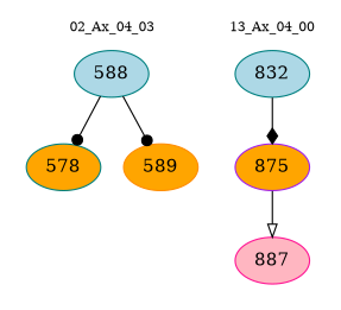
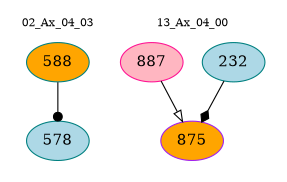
  digraph {
    node [color=teal fillcolor=orange style=filled]
    edge [arrowhead=dot color=black]
-   n1 [fillcolor=lightblue label=588]
-   n2 [label=578]
-   n3 [color=darkorange label=589]
+   n1 [label=588]
+   n2 [fillcolor=lightblue label=578]
    n4 [color=purple label=875]
-   n5 [fillcolor=lightblue label=832]
+   n5 [fillcolor=lightblue label=232]
    n6 [color=deeppink fillcolor=lightpink label=887]
    subgraph cluster_1 {
      color=white
      fontsize=10
      label="02_Ax_04_03"
      n1
      n2
-     n3
    }
    subgraph cluster_2 {
      color=white
      fontsize=10
      label="13_Ax_04_00"
      n4
      n5
      n6
    }
    n1 -> n2
-   n1 -> n3
-   n4 -> n6 [arrowhead=onormal]
+   n6 -> n4 [arrowhead=onormal]
    n5 -> n4 [arrowhead=diamond]
  }
